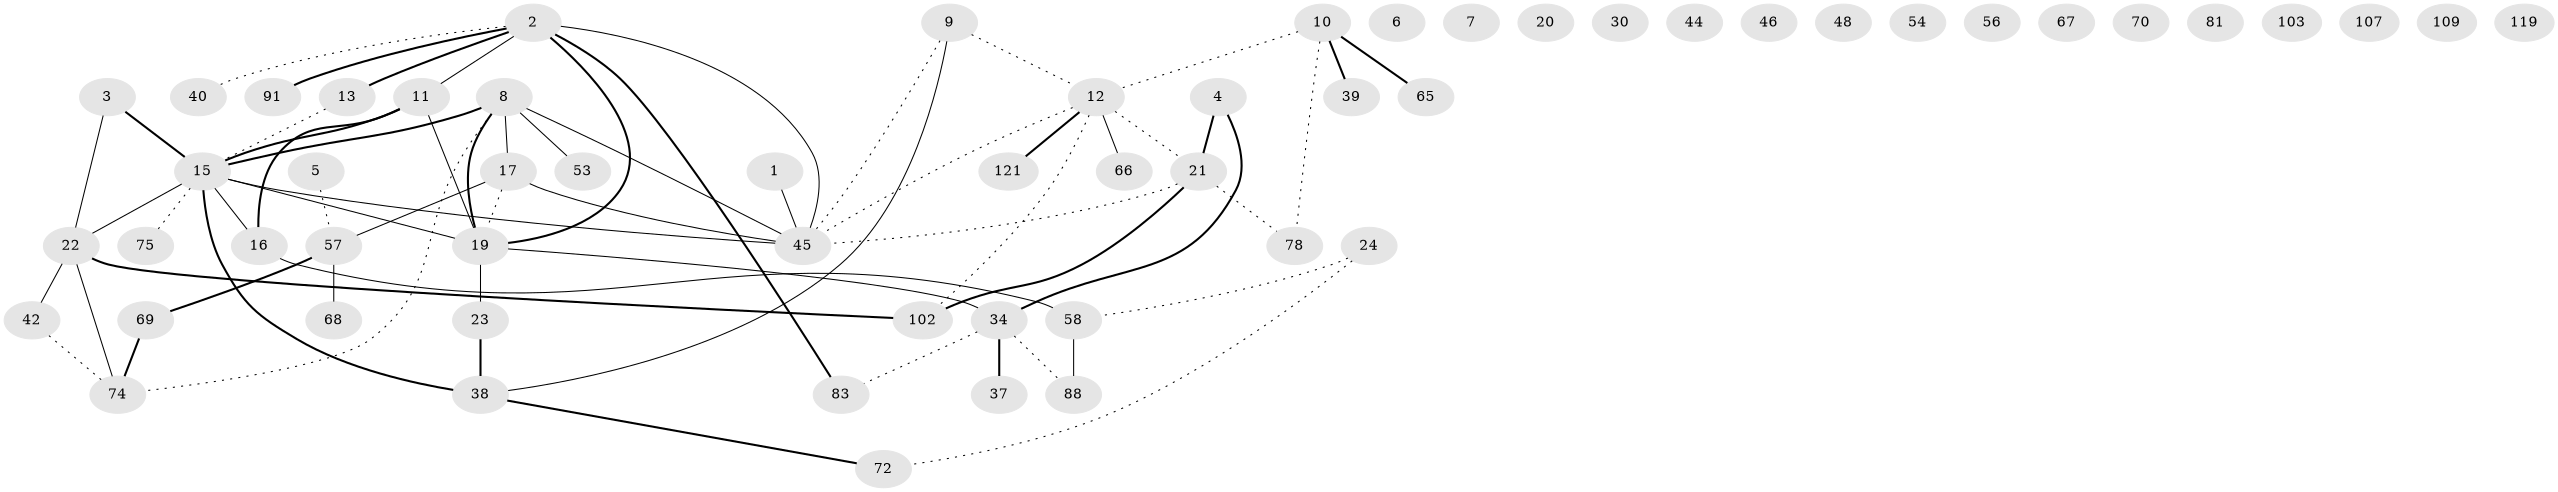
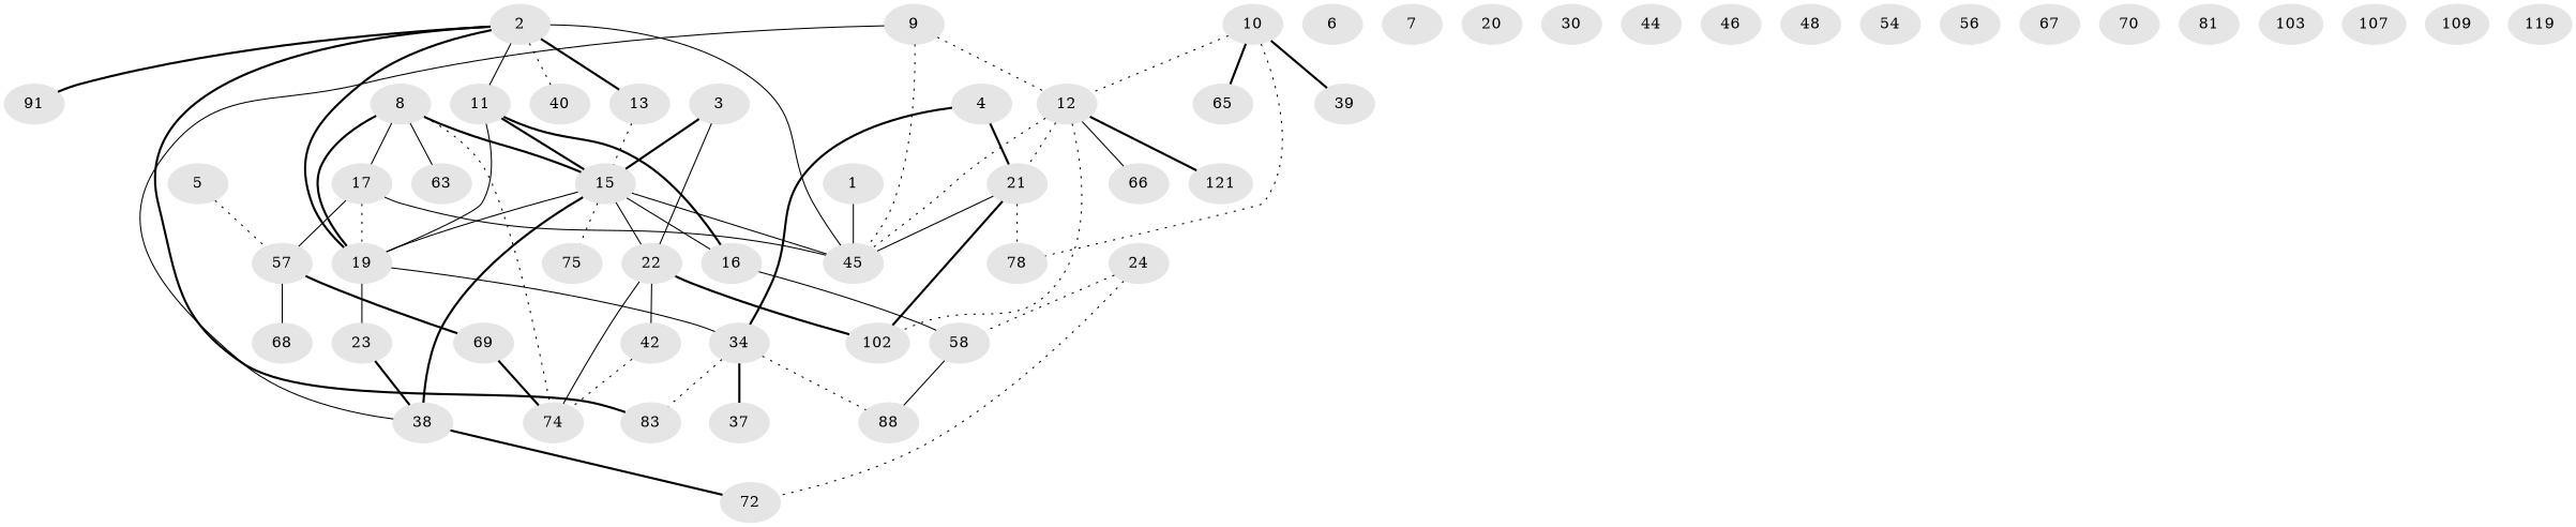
  graph {
    node [color=gray90 style=filled]
    edge [style=solid]
    45 [super="+80+99+55"]
    1
    2 [super="+18+47+32"]
    11 [super="+105"]
    13
    19 [super="+59+82"]
    40 [super="+73"]
    83
    91
    15 [super="+104+50+36"]
    16 [super="+33+124+77"]
    34 [super="+93"]
    23
    22 [super="+41+76"]
    38 [super="+62"]
    75
    3
    74 [super="+111"]
    102 [super="+106"]
    42 [super="+60+86"]
    4 [super="+52"]
    21 [super="+26"]
    78
    37 [super="+84"]
    88
    5 [super="+92"]
    57 [super="+87+85"]
    68 [super="+79+71"]
    69
    6
    7
    8 [super="+14"]
    17 [super="+94+89"]
-   53
+   53 [label=63]
    9 [super="+29"]
    12 [super="+25"]
    66
    121
    72
    10 [super="+61"]
    39
    65 [super="+108"]
    58 [super="+113"]
    20
    24 [super="+35"]
    30
    44
    46
    48
    54
    56
    67
    70
    81
    103 [super="+118"]
    107
    109
    119
    1 -- 45
    2 -- 45 [weight=2]
    2 -- 11
    2 -- 13 [style=bold]
    2 -- 19 [style=bold]
    2 -- 40 [style=dotted]
    2 -- 83 [style=bold]
    2 -- 91 [style=bold]
    11 -- 19
    11 -- 15 [style=bold]
    11 -- 16 [style=bold]
    13 -- 15 [style=dotted]
    19 -- 34
    19 -- 23
    15 -- 45 [weight=2]
    15 -- 19
    15 -- 16
    15 -- 22
    15 -- 38 [style=bold weight=2]
    15 -- 75 [style=dotted]
    16 -- 58
    34 -- 83 [style=dotted]
    34 -- 37 [style=bold]
    34 -- 88 [style=dotted]
    23 -- 38 [style=bold]
    22 -- 74
    22 -- 102 [style=bold]
    22 -- 42
    38 -- 72 [style=bold]
    3 -- 15 [style=bold]
    3 -- 22
    42 -- 74 [style=dotted]
    4 -- 34 [style=bold]
    4 -- 21 [style=bold]
-   21 -- 45 [style=dotted]
+   21 -- 45
    21 -- 102 [style=bold]
    21 -- 78 [style=dotted]
    5 -- 57 [style=dotted]
    57 -- 68
    57 -- 69 [style=bold]
    69 -- 74 [style=bold]
-   8 -- 45
    8 -- 19 [style=bold]
    8 -- 15 [style=bold]
    8 -- 74 [style=dotted]
    8 -- 17
    8 -- 53
    17 -- 45
    17 -- 19 [style=dotted]
    17 -- 57
    9 -- 45 [style=dotted]
    9 -- 38
    9 -- 12 [style=dotted]
    12 -- 45 [style=dotted]
    12 -- 102 [style=dotted]
    12 -- 21 [style=dotted weight=2]
    12 -- 66
    12 -- 121 [style=bold]
    10 -- 78 [style=dotted]
    10 -- 12 [style=dotted]
    10 -- 39 [style=bold]
    10 -- 65 [style=bold]
    58 -- 88
    24 -- 72 [style=dotted]
    24 -- 58 [style=dotted]
  }
